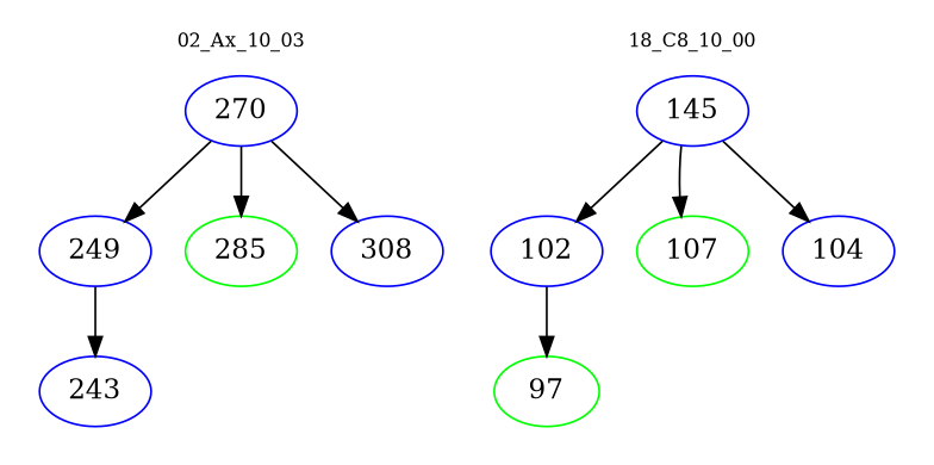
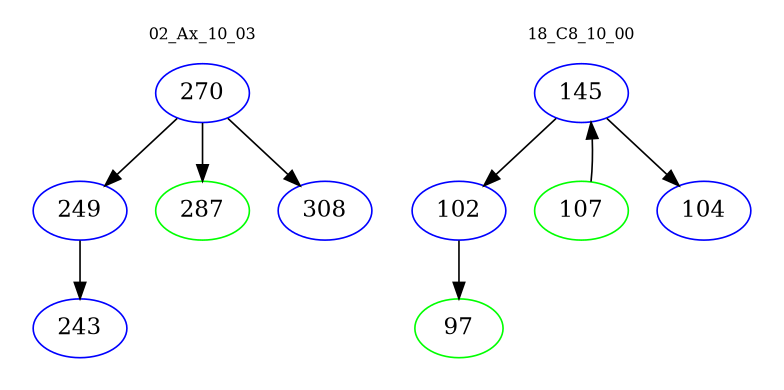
  digraph {
    node [color=blue]
    edge [color=black]
    n1 [label=270]
    n2 [label=249]
-   n3 [color=green label=285]
+   n3 [color=green label=287]
    n4 [label=308]
    n5 [label=243]
    n6 [label=145]
    n7 [label=102]
    n8 [color=green label=107]
    n9 [label=104]
    n10 [color=green label=97]
    subgraph cluster_1 {
      color=white
      fontsize=10
      label="02_Ax_10_03"
      n1
      n2
      n3
      n4
      n5
    }
    subgraph cluster_2 {
      color=white
      fontsize=10
      label="18_C8_10_00"
      n6
      n7
      n8
      n9
      n10
    }
    n1 -> n2
    n1 -> n3
    n1 -> n4
    n2 -> n5
    n6 -> n7
-   n6 -> n8
+   n8 -> n6
    n6 -> n9
    n7 -> n10
  }
